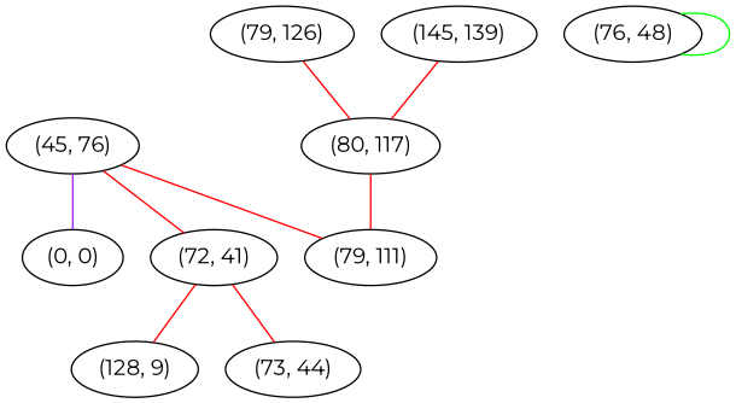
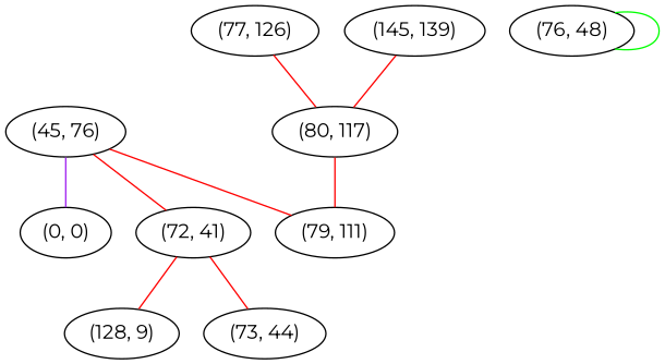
  graph {
    fontname=Montserrat
    node [fontname=Montserrat]
    edge [color=red fontname=Montserrat weight=1]
    n1 [label="(45, 76)"]
    "(0, 0)"
    "(72, 41)"
    "(79, 111)"
    "(128, 9)"
    "(73, 44)"
-   "(79, 126)"
+   "(79, 126)" [label="(77, 126)"]
    "(80, 117)"
    "(145, 139)"
    "(76, 48)"
    n1 -- "(0, 0)" [color=purple weight=4]
    n1 -- "(72, 41)"
    n1 -- "(79, 111)"
    "(72, 41)" -- "(128, 9)"
    "(72, 41)" -- "(73, 44)"
    "(79, 126)" -- "(80, 117)"
    "(80, 117)" -- "(79, 111)"
    "(145, 139)" -- "(80, 117)"
    "(76, 48)" -- "(76, 48)" [color=green weight=2]
  }
